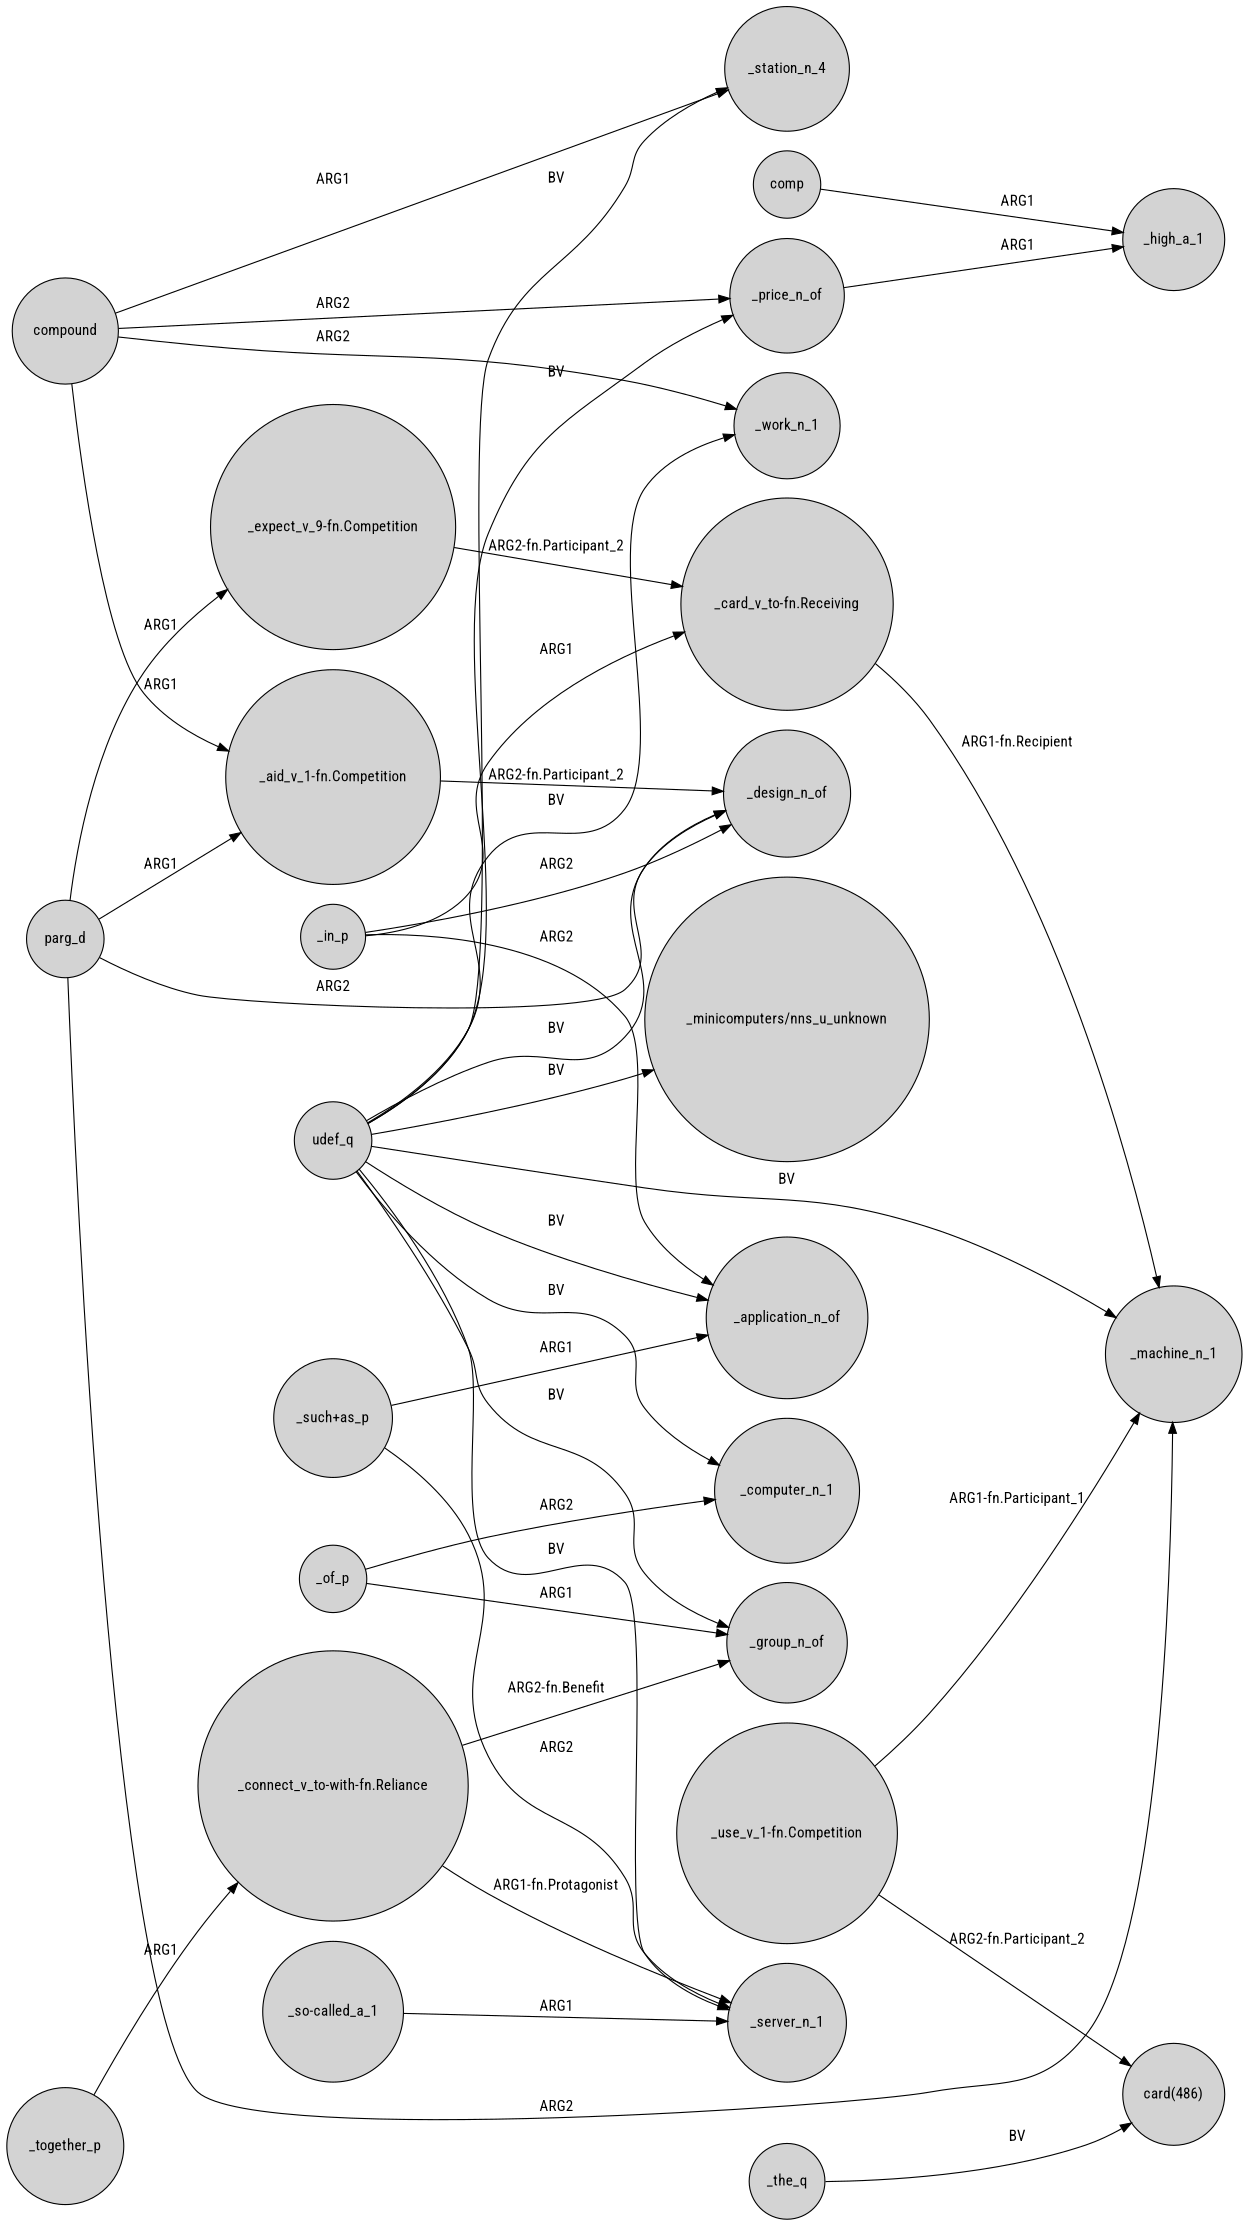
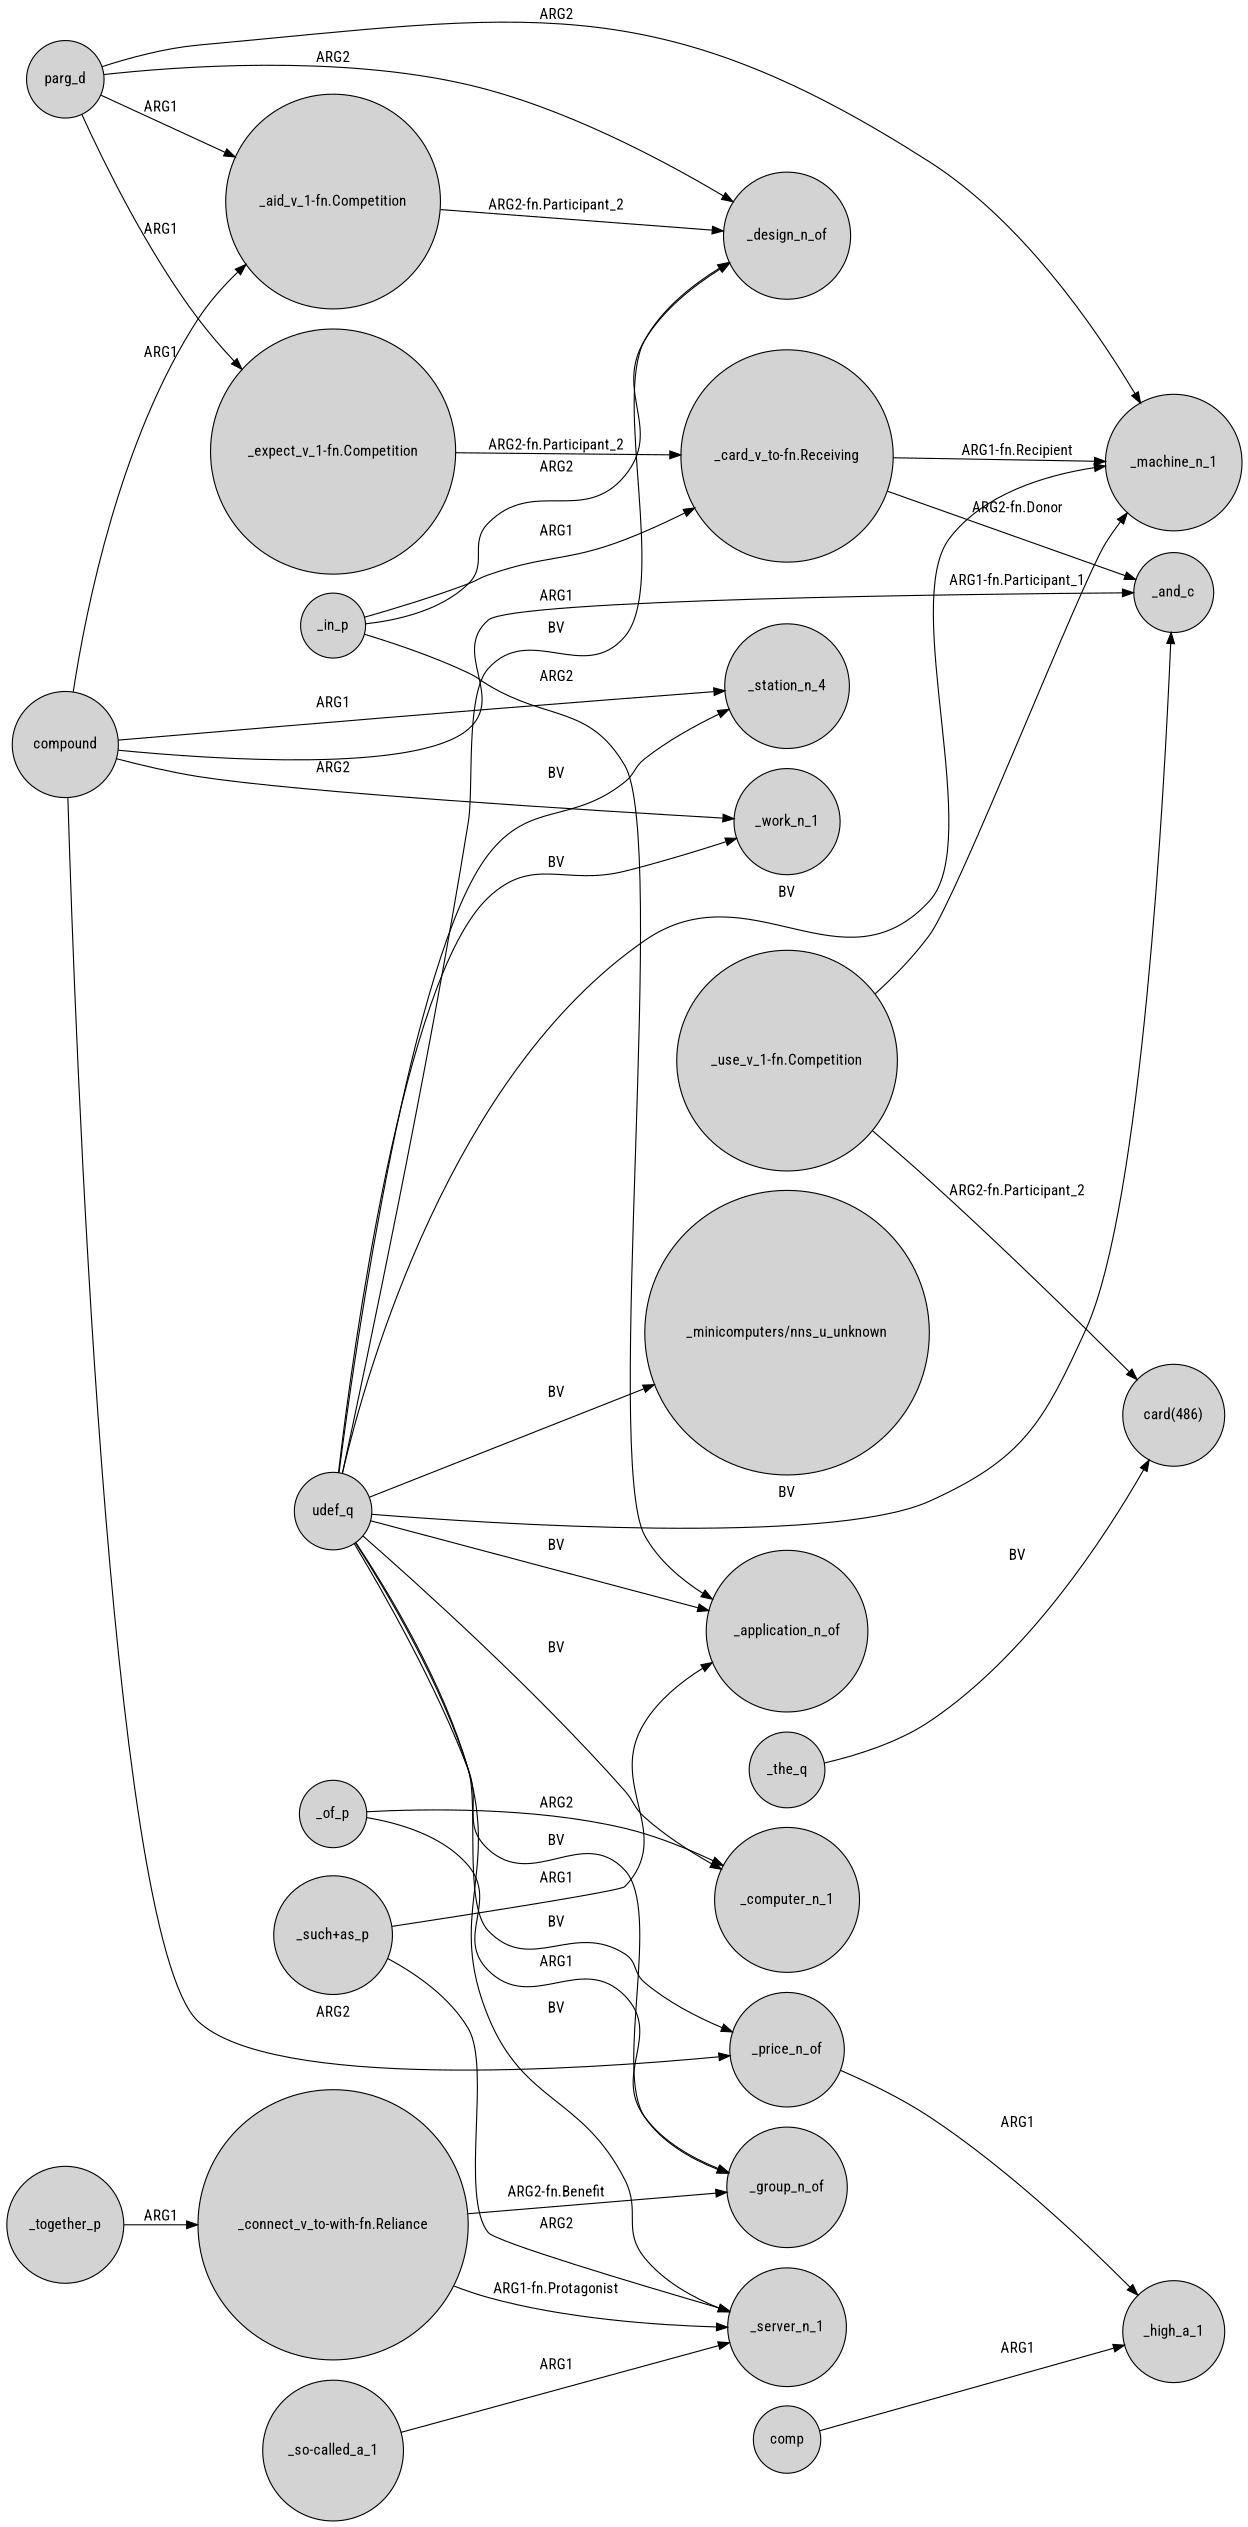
  digraph {
    fontname="Roboto Condensed"
    rankdir=LR
    node [fontname="Roboto Condensed" shape=circle style=filled]
    edge [fontname="Roboto Condensed"]
    compound
+   _and_c
    n3 [label=_station_n_4]
    _price_n_of
    _work_n_1
    "_aid_v_1-fn.Competition"
    _high_a_1
    _design_n_of
    udef_q
    _computer_n_1
    _server_n_1
    _group_n_of
    "_minicomputers/nns_u_unknown"
    _application_n_of
    _machine_n_1
    _in_p
    n17 [label="_card_v_to-fn.Receiving"]
    "_so-called_a_1"
    _together_p
    "_connect_v_to-with-fn.Reliance"
    "_such+as_p"
-   "_expect_v_1-fn.Competition" [label="_expect_v_9-fn.Competition"]
+   "_expect_v_1-fn.Competition"
    _the_q
    "card(486)"
    "_use_v_1-fn.Competition"
    comp
    parg_d
    _of_p
+   compound -> _and_c [label=ARG1]
    compound -> n3 [label=ARG1]
    compound -> _price_n_of [label=ARG2]
    compound -> _work_n_1 [label=ARG2]
    compound -> "_aid_v_1-fn.Competition" [label=ARG1]
    _price_n_of -> _high_a_1 [label=ARG1]
    "_aid_v_1-fn.Competition" -> _design_n_of [label="ARG2-fn.Participant_2"]
+   udef_q -> _and_c [label=BV]
    udef_q -> n3 [label=BV]
    udef_q -> _price_n_of [label=BV]
    udef_q -> _work_n_1 [label=BV]
    udef_q -> _design_n_of [label=BV]
    udef_q -> _computer_n_1 [label=BV]
    udef_q -> _server_n_1 [label=BV]
    udef_q -> _group_n_of [label=BV]
    udef_q -> "_minicomputers/nns_u_unknown" [label=BV]
    udef_q -> _application_n_of [label=BV]
    udef_q -> _machine_n_1 [label=BV]
    _in_p -> _design_n_of [label=ARG2]
    _in_p -> _application_n_of [label=ARG2]
    _in_p -> n17 [label=ARG1]
+   n17 -> _and_c [label="ARG2-fn.Donor"]
    n17 -> _machine_n_1 [label="ARG1-fn.Recipient"]
    "_so-called_a_1" -> _server_n_1 [label=ARG1]
    _together_p -> "_connect_v_to-with-fn.Reliance" [label=ARG1]
    "_connect_v_to-with-fn.Reliance" -> _server_n_1 [label="ARG1-fn.Protagonist"]
    "_connect_v_to-with-fn.Reliance" -> _group_n_of [label="ARG2-fn.Benefit"]
    "_such+as_p" -> _server_n_1 [label=ARG2]
    "_such+as_p" -> _application_n_of [label=ARG1]
    "_expect_v_1-fn.Competition" -> n17 [label="ARG2-fn.Participant_2"]
    _the_q -> "card(486)" [label=BV]
    "_use_v_1-fn.Competition" -> _machine_n_1 [label="ARG1-fn.Participant_1"]
    "_use_v_1-fn.Competition" -> "card(486)" [label="ARG2-fn.Participant_2"]
    comp -> _high_a_1 [label=ARG1]
    parg_d -> "_aid_v_1-fn.Competition" [label=ARG1]
    parg_d -> _design_n_of [label=ARG2]
    parg_d -> _machine_n_1 [label=ARG2]
    parg_d -> "_expect_v_1-fn.Competition" [label=ARG1]
    _of_p -> _computer_n_1 [label=ARG2]
    _of_p -> _group_n_of [label=ARG1]
  }
